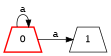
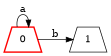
  digraph {
    nodesep=0.25
    rankdir=LR
    ranksep=0.4
    node [fixedsize=true fontsize=14 shape=trapezium]
    edge [fontsize=14]
    n1 [color=red height=0.5 label=0 penwidth=2.0]
    n2 [height=0.5 label=1 penwidth=1.0]
    n1 -> n1 [label=a]
-   n1 -> n2 [label=a]
+   n1 -> n2 [label=b]
  }
